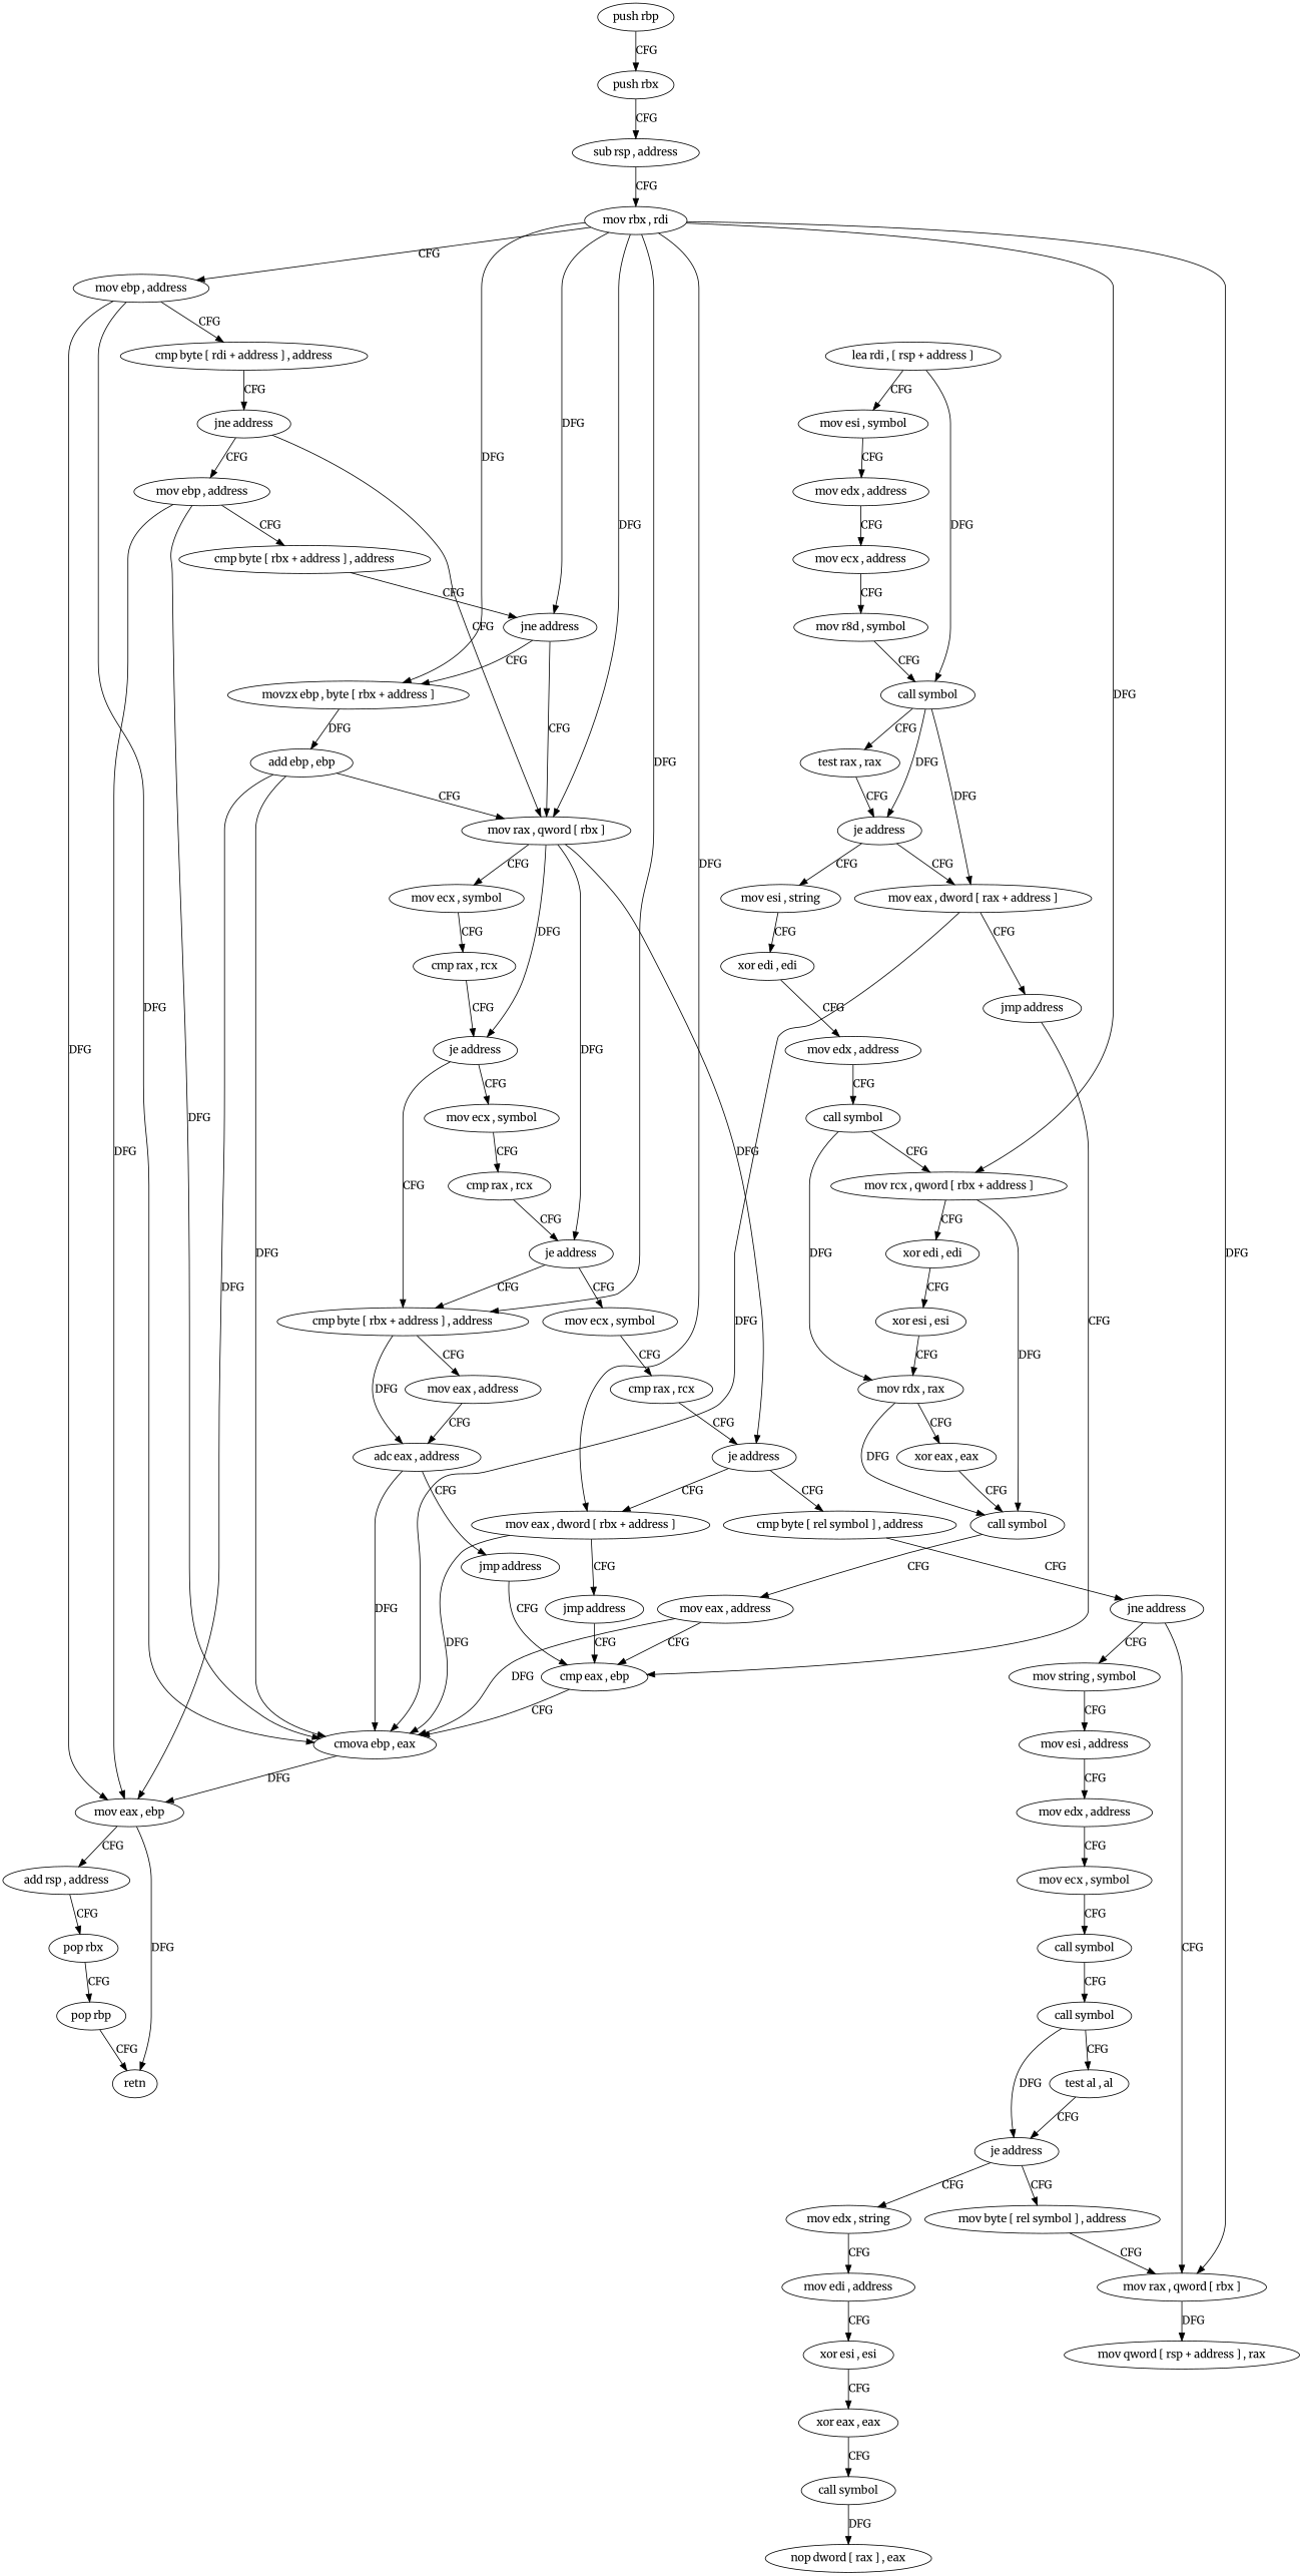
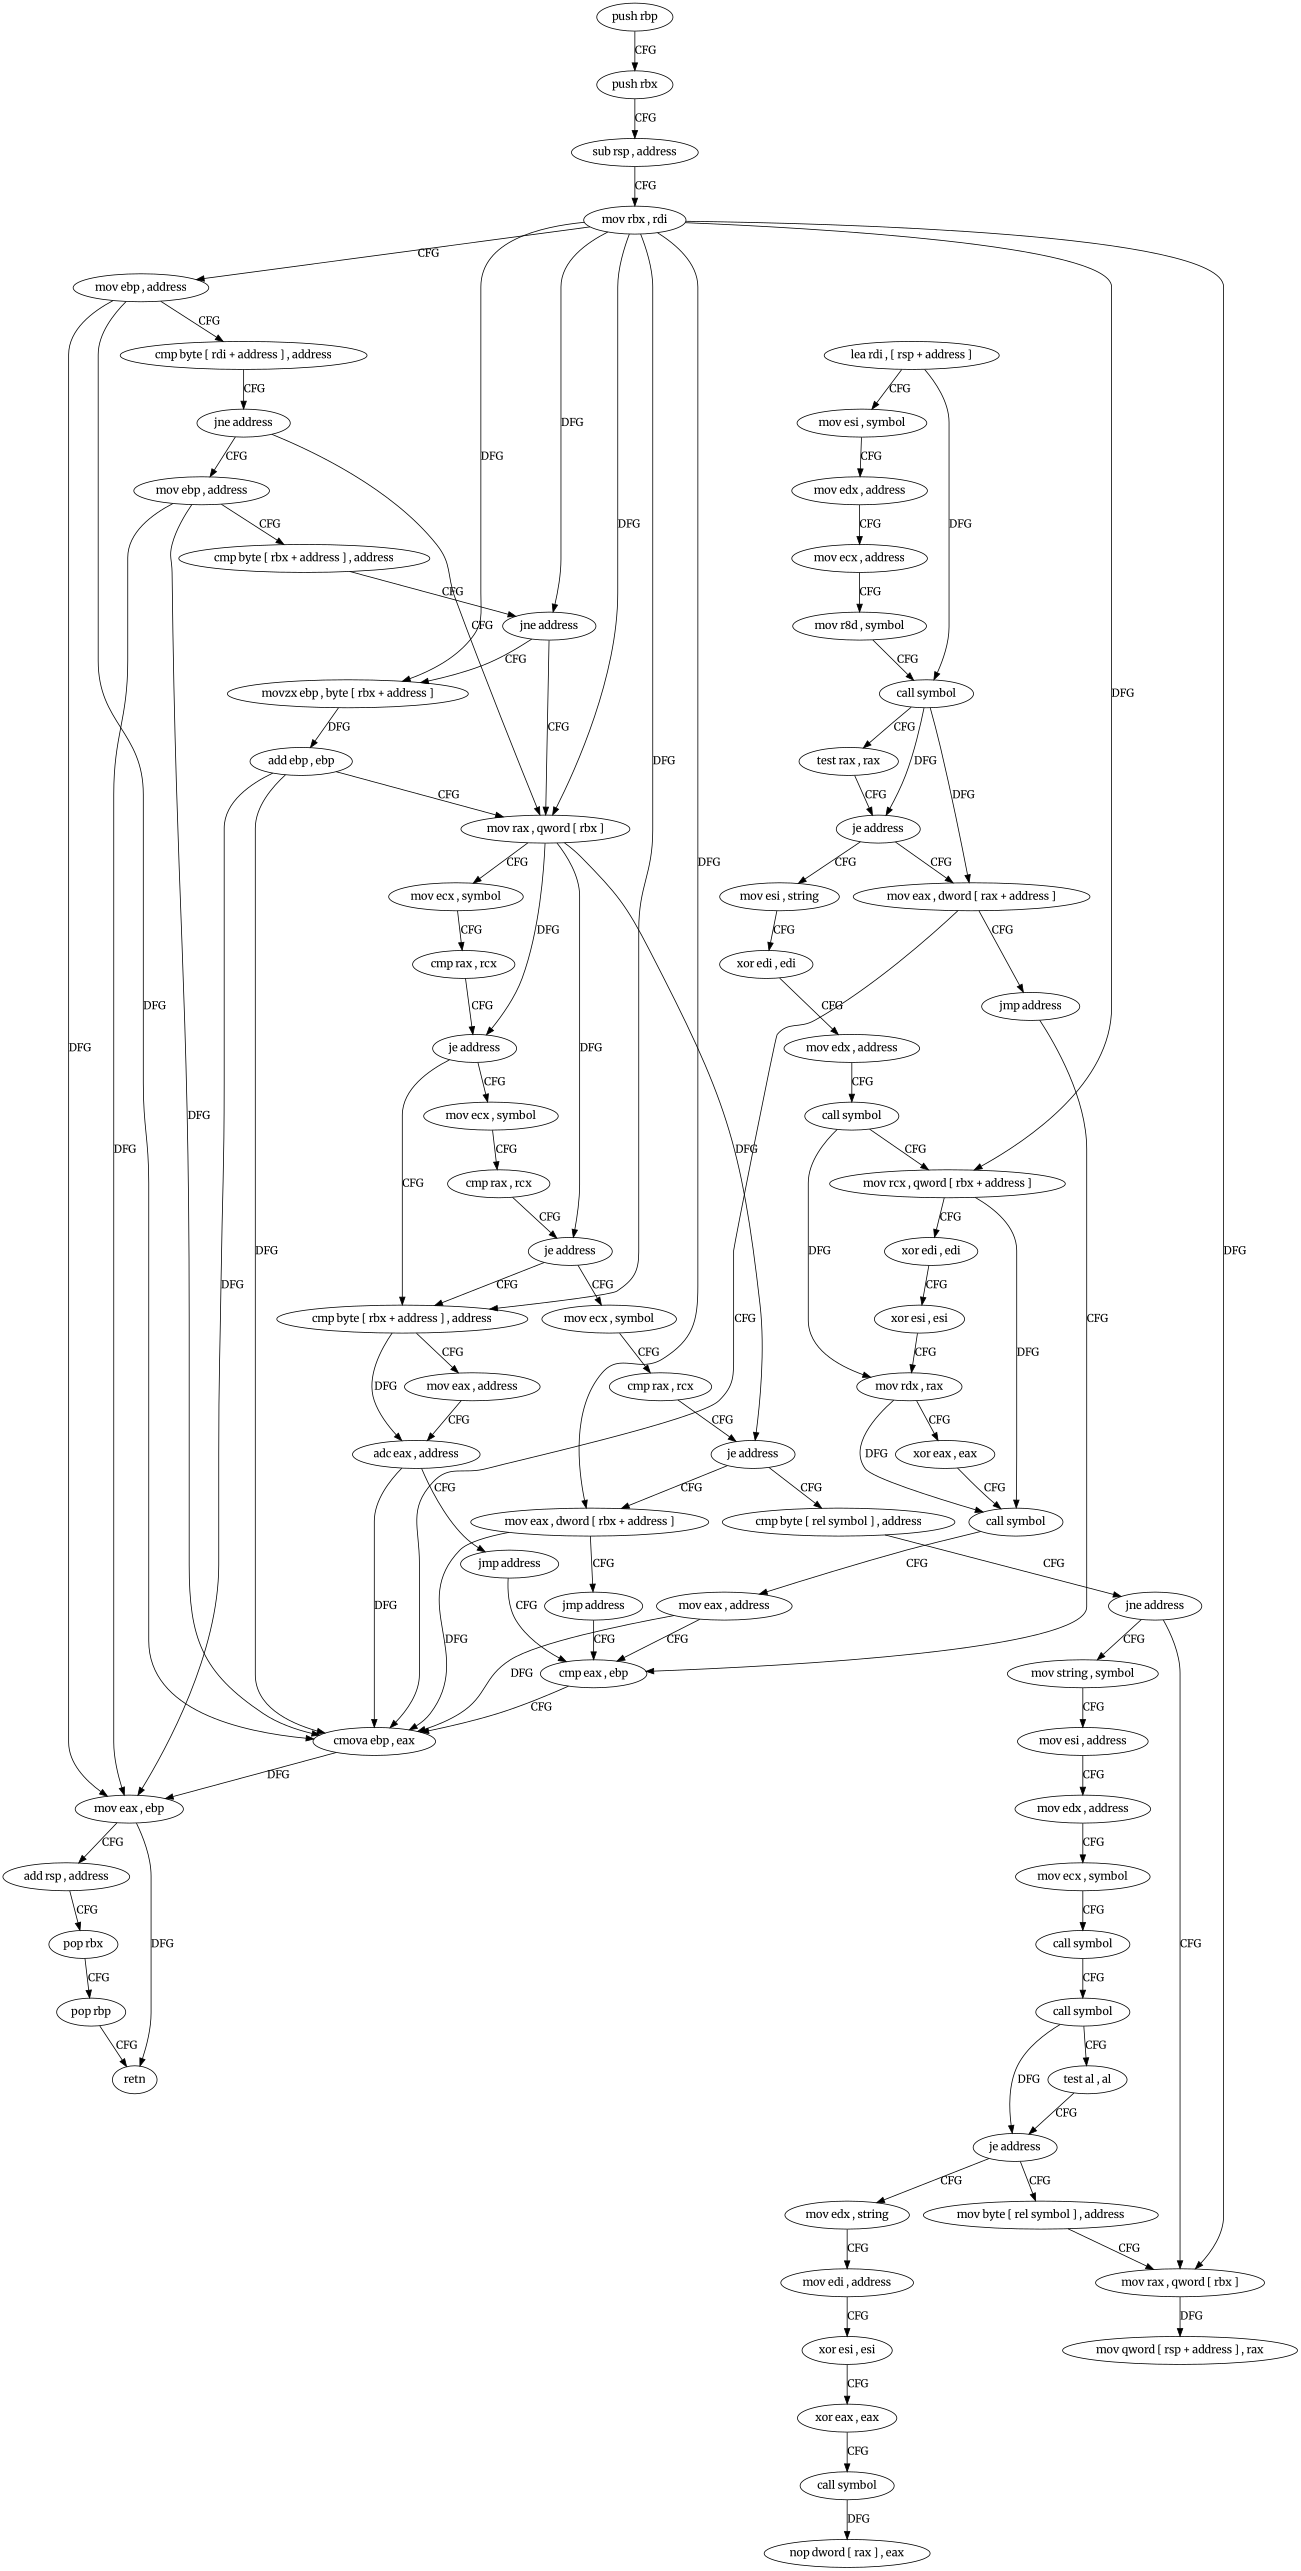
  digraph {
    fontname=Merriweather
    node [fontname=Merriweather]
    edge [fontname=Merriweather]
    n1 [label="push rbp"]
    n2 [label="push rbx"]
    n3 [label="sub rsp , address"]
    n4 [label="mov rbx , rdi"]
    n5 [label="mov ebp , address"]
    n6 [label="mov rax , qword [ rbx ]"]
    n7 [label="cmp byte [ rbx + address ] , address"]
    n8 [label="jne address"]
    n9 [label="movzx ebp , byte [ rbx + address ]"]
    n10 [label="mov eax , dword [ rbx + address ]"]
    n11 [label="mov rax , qword [ rbx ]"]
    n12 [label="mov rcx , qword [ rbx + address ]"]
    n13 [label="cmp byte [ rdi + address ] , address"]
    n14 [label="cmova ebp , eax"]
    n15 [label="mov eax , ebp"]
    n16 [label="mov ecx , symbol"]
    n17 [label="je address"]
    n18 [label="je address"]
    n19 [label="je address"]
    n20 [label="mov eax , address"]
    n21 [label="adc eax , address"]
    n22 [label="add ebp , ebp"]
    n23 [label="jmp address"]
    n24 [label="mov qword [ rsp + address ] , rax"]
    n25 [label="xor edi , edi"]
    n26 [label="call symbol"]
    n27 [label="jne address"]
    n28 [label="add rsp , address"]
    n29 [label=retn]
    n30 [label="mov ebp , address"]
    n31 [label="cmp byte [ rbx + address ] , address"]
    n32 [label="cmp rax , rcx"]
    n33 [label="mov ecx , symbol"]
    n34 [label="mov ecx , symbol"]
    n35 [label="cmp byte [ rel symbol ] , address"]
    n36 [label="cmp rax , rcx"]
    n37 [label="jmp address"]
    n38 [label="cmp eax , ebp"]
    n39 [label="cmp rax , rcx"]
    n40 [label="pop rbx"]
    n41 [label="pop rbp"]
    n42 [label="jne address"]
    n43 [label="mov string , symbol"]
    n44 [label="mov esi , address"]
    n45 [label="mov edx , address"]
    n46 [label="lea rdi , [ rsp + address ]"]
    n47 [label="mov esi , symbol"]
    n48 [label="call symbol"]
    n49 [label="mov edx , address"]
    n50 [label="test rax , rax"]
    n51 [label="je address"]
    n52 [label="mov eax , dword [ rax + address ]"]
    n53 [label="mov ecx , address"]
    n54 [label="mov r8d , symbol"]
    n55 [label="mov esi , string"]
    n56 [label="jmp address"]
    n57 [label="xor edi , edi"]
    n58 [label="mov edx , address"]
    n59 [label="mov ecx , symbol"]
    n60 [label="call symbol"]
    n61 [label="call symbol"]
    n62 [label="test al , al"]
    n63 [label="je address"]
    n64 [label="mov edx , string"]
    n65 [label="mov byte [ rel symbol ] , address"]
    n66 [label="mov edi , address"]
    n67 [label="xor esi , esi"]
    n68 [label="call symbol"]
    n69 [label="mov rdx , rax"]
    n70 [label="xor eax , eax"]
    n71 [label="xor esi , esi"]
    n72 [label="mov eax , address"]
    n73 [label="xor eax , eax"]
    n74 [label="call symbol"]
    n75 [label="nop dword [ rax ] , eax"]
    n1 -> n2 [label=CFG]
    n2 -> n3 [label=CFG]
    n3 -> n4 [label=CFG]
    n4 -> n5 [label=CFG]
    n4 -> n6 [label=DFG]
    n4 -> n7 [label=DFG]
    n4 -> n8 [label=DFG]
    n4 -> n9 [label=DFG]
    n4 -> n10 [label=DFG]
    n4 -> n11 [label=DFG]
    n4 -> n12 [label=DFG]
    n5 -> n13 [label=CFG]
    n5 -> n14 [label=DFG]
    n5 -> n15 [label=DFG]
    n6 -> n16 [label=CFG]
    n6 -> n17 [label=DFG]
    n6 -> n18 [label=DFG]
    n6 -> n19 [label=DFG]
    n7 -> n20 [label=CFG]
    n7 -> n21 [label=DFG]
    n8 -> n6 [label=CFG]
    n8 -> n9 [label=CFG]
    n9 -> n22 [label=DFG]
    n10 -> n14 [label=DFG]
    n10 -> n23 [label=CFG]
    n11 -> n24 [label=DFG]
    n12 -> n25 [label=CFG]
    n12 -> n26 [label=DFG]
    n13 -> n27 [label=CFG]
    n14 -> n15 [label=DFG]
    n15 -> n28 [label=CFG]
    n15 -> n29 [label=DFG]
    n16 -> n32 [label=CFG]
    n17 -> n7 [label=CFG]
    n17 -> n33 [label=CFG]
    n18 -> n7 [label=CFG]
    n18 -> n34 [label=CFG]
    n19 -> n10 [label=CFG]
    n19 -> n35 [label=CFG]
    n20 -> n21 [label=CFG]
    n21 -> n14 [label=DFG]
    n21 -> n37 [label=CFG]
    n22 -> n6 [label=CFG]
    n22 -> n14 [label=DFG]
    n22 -> n15 [label=DFG]
    n23 -> n38 [label=CFG]
    n25 -> n71 [label=CFG]
    n26 -> n72 [label=CFG]
    n27 -> n6 [label=CFG]
    n27 -> n30 [label=CFG]
    n28 -> n40 [label=CFG]
    n30 -> n14 [label=DFG]
    n30 -> n15 [label=DFG]
    n30 -> n31 [label=CFG]
    n31 -> n8 [label=CFG]
    n32 -> n17 [label=CFG]
    n33 -> n36 [label=CFG]
    n34 -> n39 [label=CFG]
    n35 -> n42 [label=CFG]
    n36 -> n18 [label=CFG]
    n37 -> n38 [label=CFG]
    n38 -> n14 [label=CFG]
    n39 -> n19 [label=CFG]
    n40 -> n41 [label=CFG]
    n41 -> n29 [label=CFG]
    n42 -> n11 [label=CFG]
    n42 -> n43 [label=CFG]
    n43 -> n44 [label=CFG]
    n44 -> n45 [label=CFG]
    n45 -> n59 [label=CFG]
    n46 -> n47 [label=CFG]
    n46 -> n48 [label=DFG]
    n47 -> n49 [label=CFG]
    n48 -> n50 [label=CFG]
    n48 -> n51 [label=DFG]
    n48 -> n52 [label=DFG]
    n49 -> n53 [label=CFG]
    n50 -> n51 [label=CFG]
    n51 -> n52 [label=CFG]
    n51 -> n55 [label=CFG]
-   n52 -> n14 [label=DFG]
+   n52 -> n14 [label=CFG]
    n52 -> n56 [label=CFG]
    n53 -> n54 [label=CFG]
    n54 -> n48 [label=CFG]
    n55 -> n57 [label=CFG]
    n56 -> n38 [label=CFG]
    n57 -> n58 [label=CFG]
    n58 -> n68 [label=CFG]
    n59 -> n60 [label=CFG]
    n60 -> n61 [label=CFG]
    n61 -> n62 [label=CFG]
    n61 -> n63 [label=DFG]
    n62 -> n63 [label=CFG]
    n63 -> n64 [label=CFG]
    n63 -> n65 [label=CFG]
    n64 -> n66 [label=CFG]
    n65 -> n11 [label=CFG]
    n66 -> n67 [label=CFG]
    n67 -> n73 [label=CFG]
    n68 -> n12 [label=CFG]
    n68 -> n69 [label=DFG]
    n69 -> n26 [label=DFG]
    n69 -> n70 [label=CFG]
    n70 -> n26 [label=CFG]
    n71 -> n69 [label=CFG]
    n72 -> n14 [label=DFG]
    n72 -> n38 [label=CFG]
    n73 -> n74 [label=CFG]
    n74 -> n75 [label=DFG]
  }
